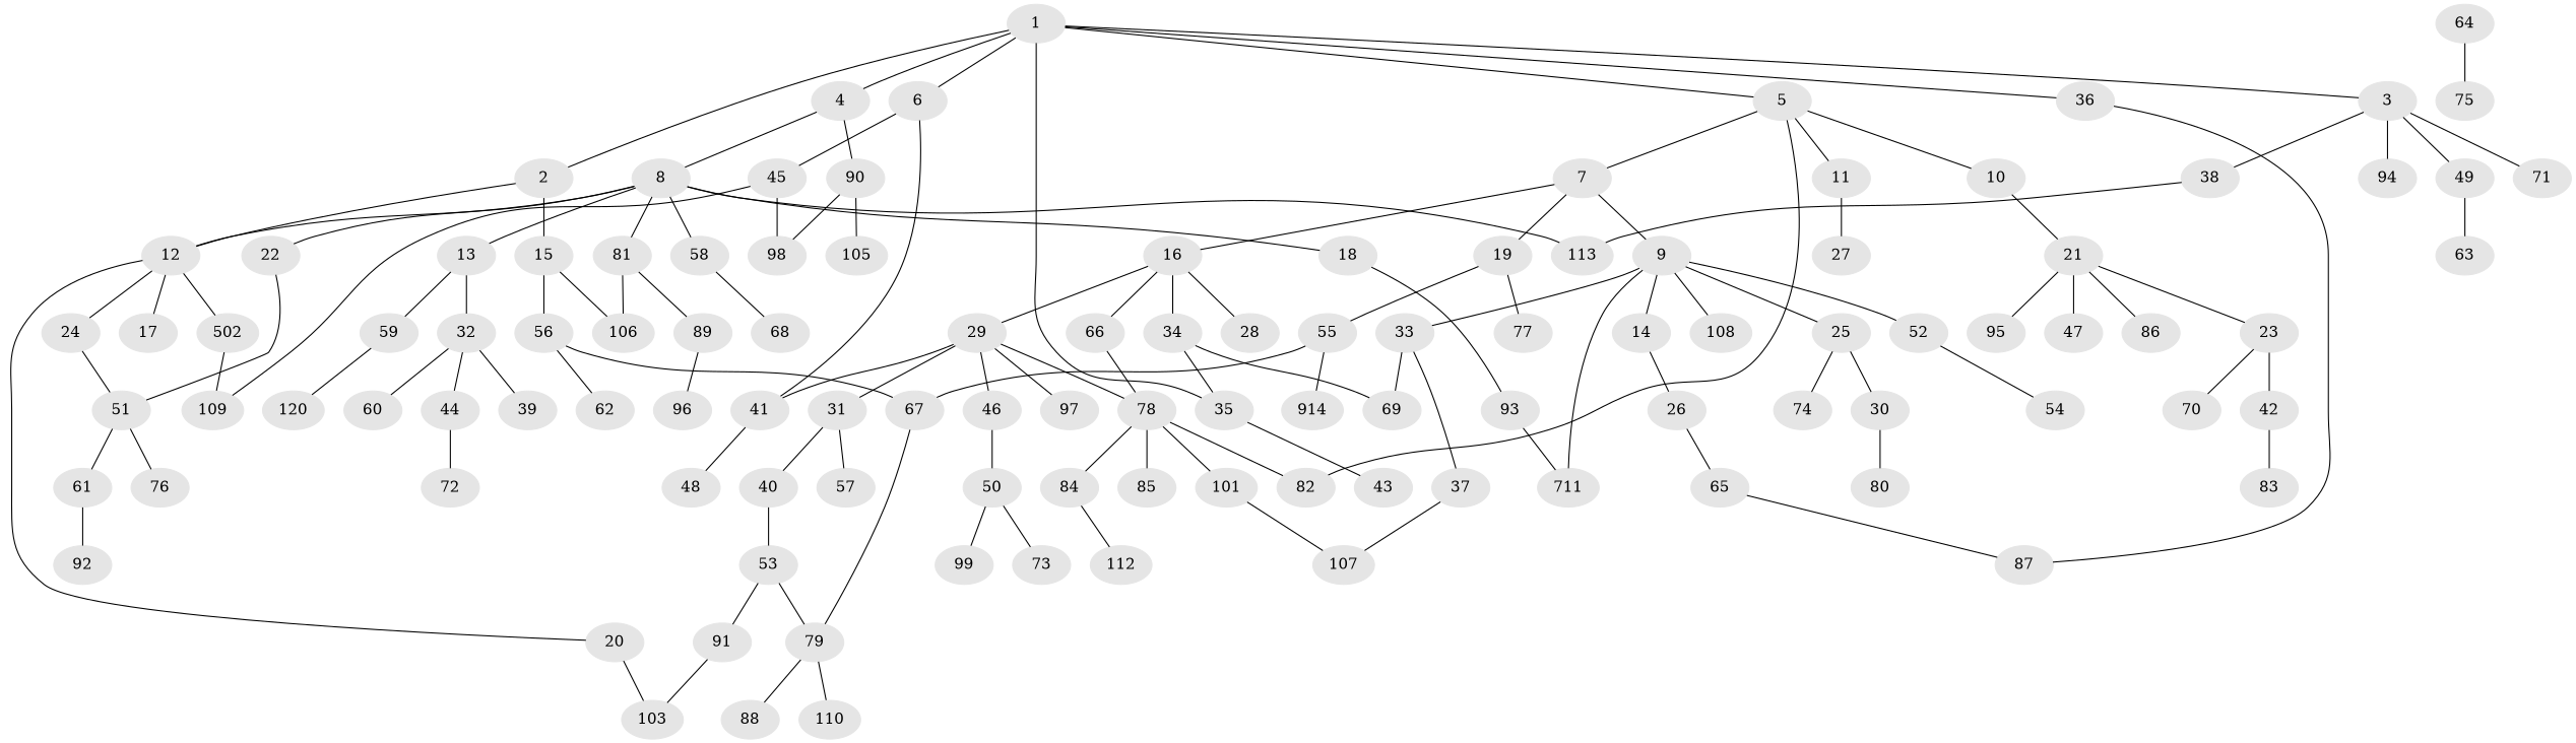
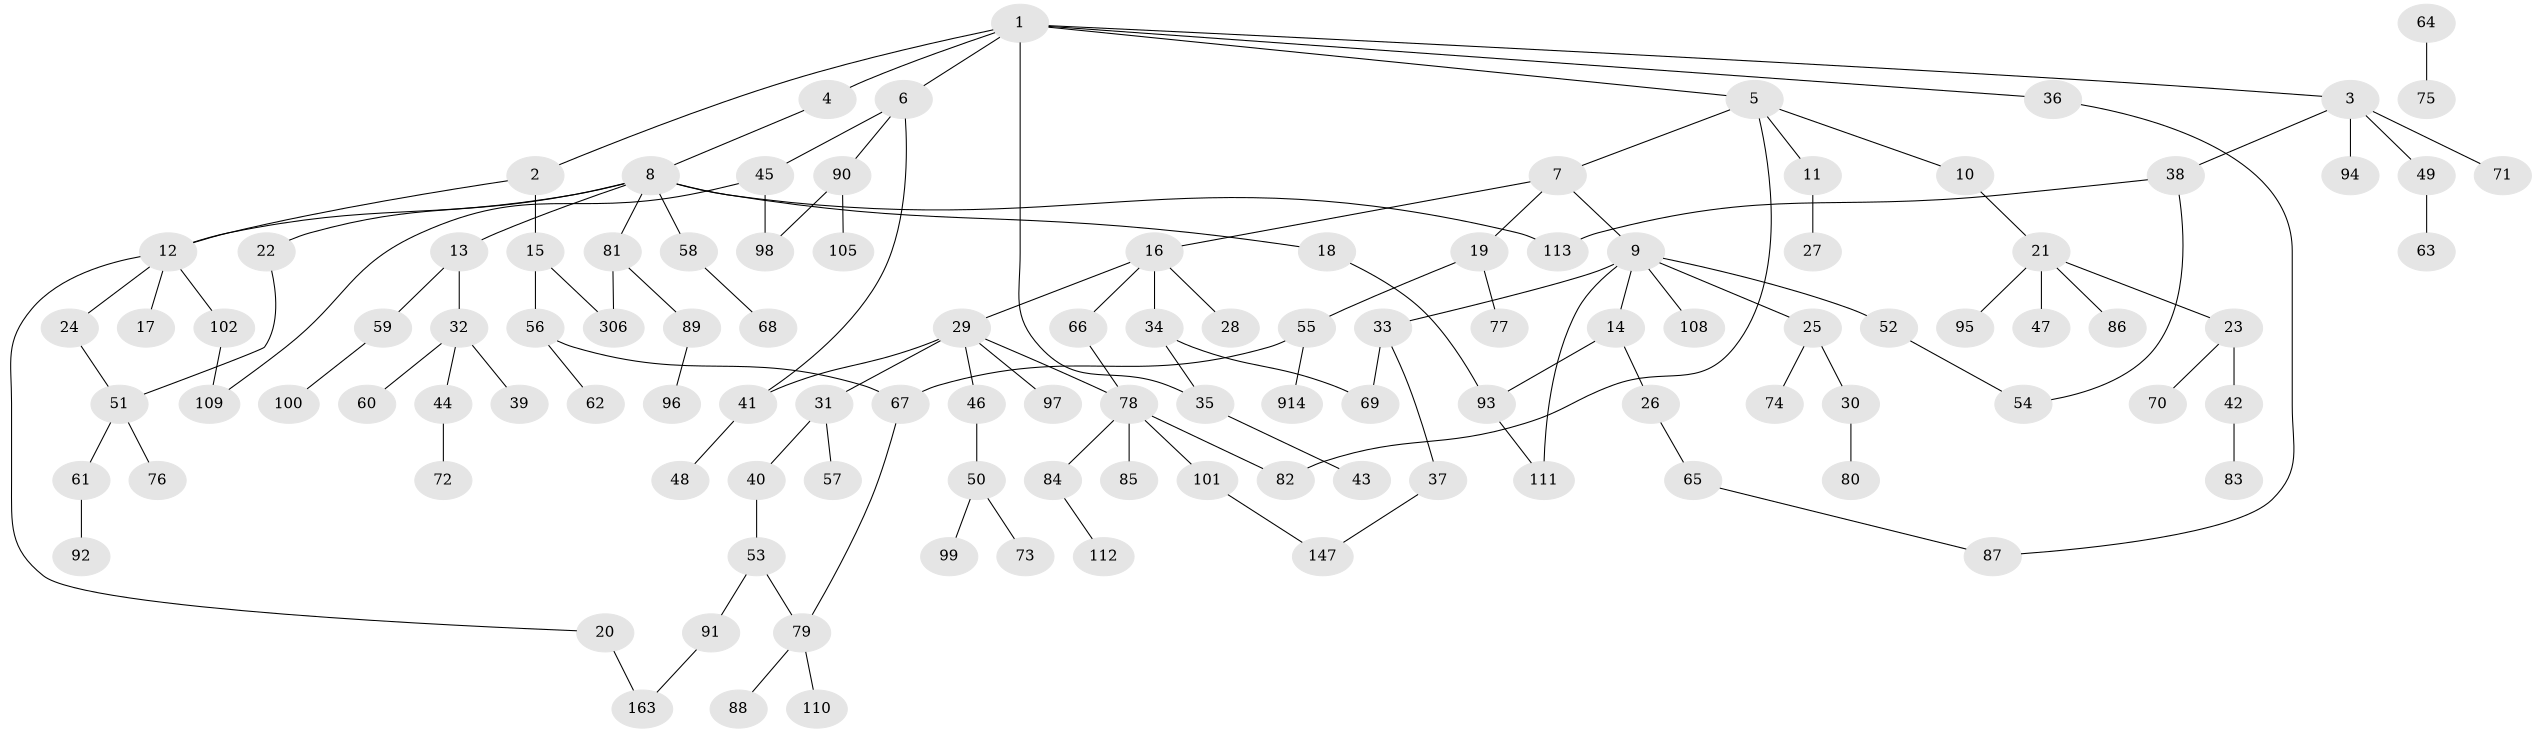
  graph {
    node [color=gray90 style=filled]
    1
    2
    3
    4
    5
    6
    35
    36
    12
    15
    38
    49
    71
    94
    8
    90
    7
    10
    11
    82
    41
    45
    43
    87
    17
    20
    24
-   102 [label=502]
+   102
    56
-   106
+   106 [label=306]
    113
    54
    63
    13
    18
    22
    58
    81
    98
    105
    9
    16
    19
    21
    27
    48
    109
    14
    25
    33
    52
    108
-   111 [label=711]
+   111
    28
    29
    34
    66
    55
    77
    32
    59
    93
    51
    68
    89
    26
    30
    74
    37
    69
    23
    47
    86
    95
-   103
+   103 [label=163]
    39
    44
    60
-   100 [label=120]
+   100
    64
    75
    65
    67
    62
    31
    46
    78
    97
    n89 [label=914]
    42
    70
    61
    76
    83
    80
    40
    57
    50
    84
    85
    101
    53
    72
-   107
+   107 [label=147]
    79
    91
    73
    99
    92
    88
    110
    112
    96
    1 -- 2
    1 -- 3
    1 -- 4
    1 -- 5
    1 -- 6
    1 -- 35
    1 -- 36
    2 -- 12
    2 -- 15
    3 -- 38
    3 -- 49
    3 -- 71
    3 -- 94
    4 -- 8
-   4 -- 90
+   6 -- 90
    5 -- 7
    5 -- 10
    5 -- 11
    5 -- 82
    6 -- 41
    6 -- 45
    35 -- 43
    36 -- 87
    12 -- 17
    12 -- 20
    12 -- 24
    12 -- 102
    15 -- 56
    15 -- 106
    38 -- 113
+   38 -- 54
    49 -- 63
    8 -- 12
    8 -- 113
    8 -- 13
    8 -- 18
    8 -- 22
    8 -- 58
    8 -- 81
    90 -- 98
    90 -- 105
    7 -- 9
    7 -- 16
    7 -- 19
    10 -- 21
    11 -- 27
    41 -- 48
    45 -- 98
    45 -- 109
    20 -- 103
    24 -- 51
    102 -- 109
    56 -- 67
    56 -- 62
    13 -- 32
    13 -- 59
    18 -- 93
    22 -- 51
    58 -- 68
    81 -- 106
    81 -- 89
    9 -- 14
    9 -- 25
    9 -- 33
    9 -- 52
    9 -- 108
    9 -- 111
    16 -- 28
    16 -- 29
    16 -- 34
    16 -- 66
    19 -- 55
    19 -- 77
    21 -- 23
    21 -- 47
    21 -- 86
    21 -- 95
+   14 -- 93
    14 -- 26
    25 -- 30
    25 -- 74
    33 -- 37
    33 -- 69
    52 -- 54
    29 -- 41
    29 -- 31
    29 -- 46
    29 -- 78
    29 -- 97
    34 -- 35
    34 -- 69
    66 -- 78
    55 -- 67
    55 -- n89
    32 -- 39
    32 -- 44
    32 -- 60
    59 -- 100
    93 -- 111
    51 -- 61
    51 -- 76
    89 -- 96
    26 -- 65
    30 -- 80
    37 -- 107
    23 -- 42
    23 -- 70
    44 -- 72
    64 -- 75
    65 -- 87
    67 -- 79
    31 -- 40
    31 -- 57
    46 -- 50
    78 -- 82
    78 -- 84
    78 -- 85
    78 -- 101
    42 -- 83
    61 -- 92
    40 -- 53
    50 -- 73
    50 -- 99
    84 -- 112
    101 -- 107
    53 -- 79
    53 -- 91
    79 -- 88
    79 -- 110
    91 -- 103
  }
